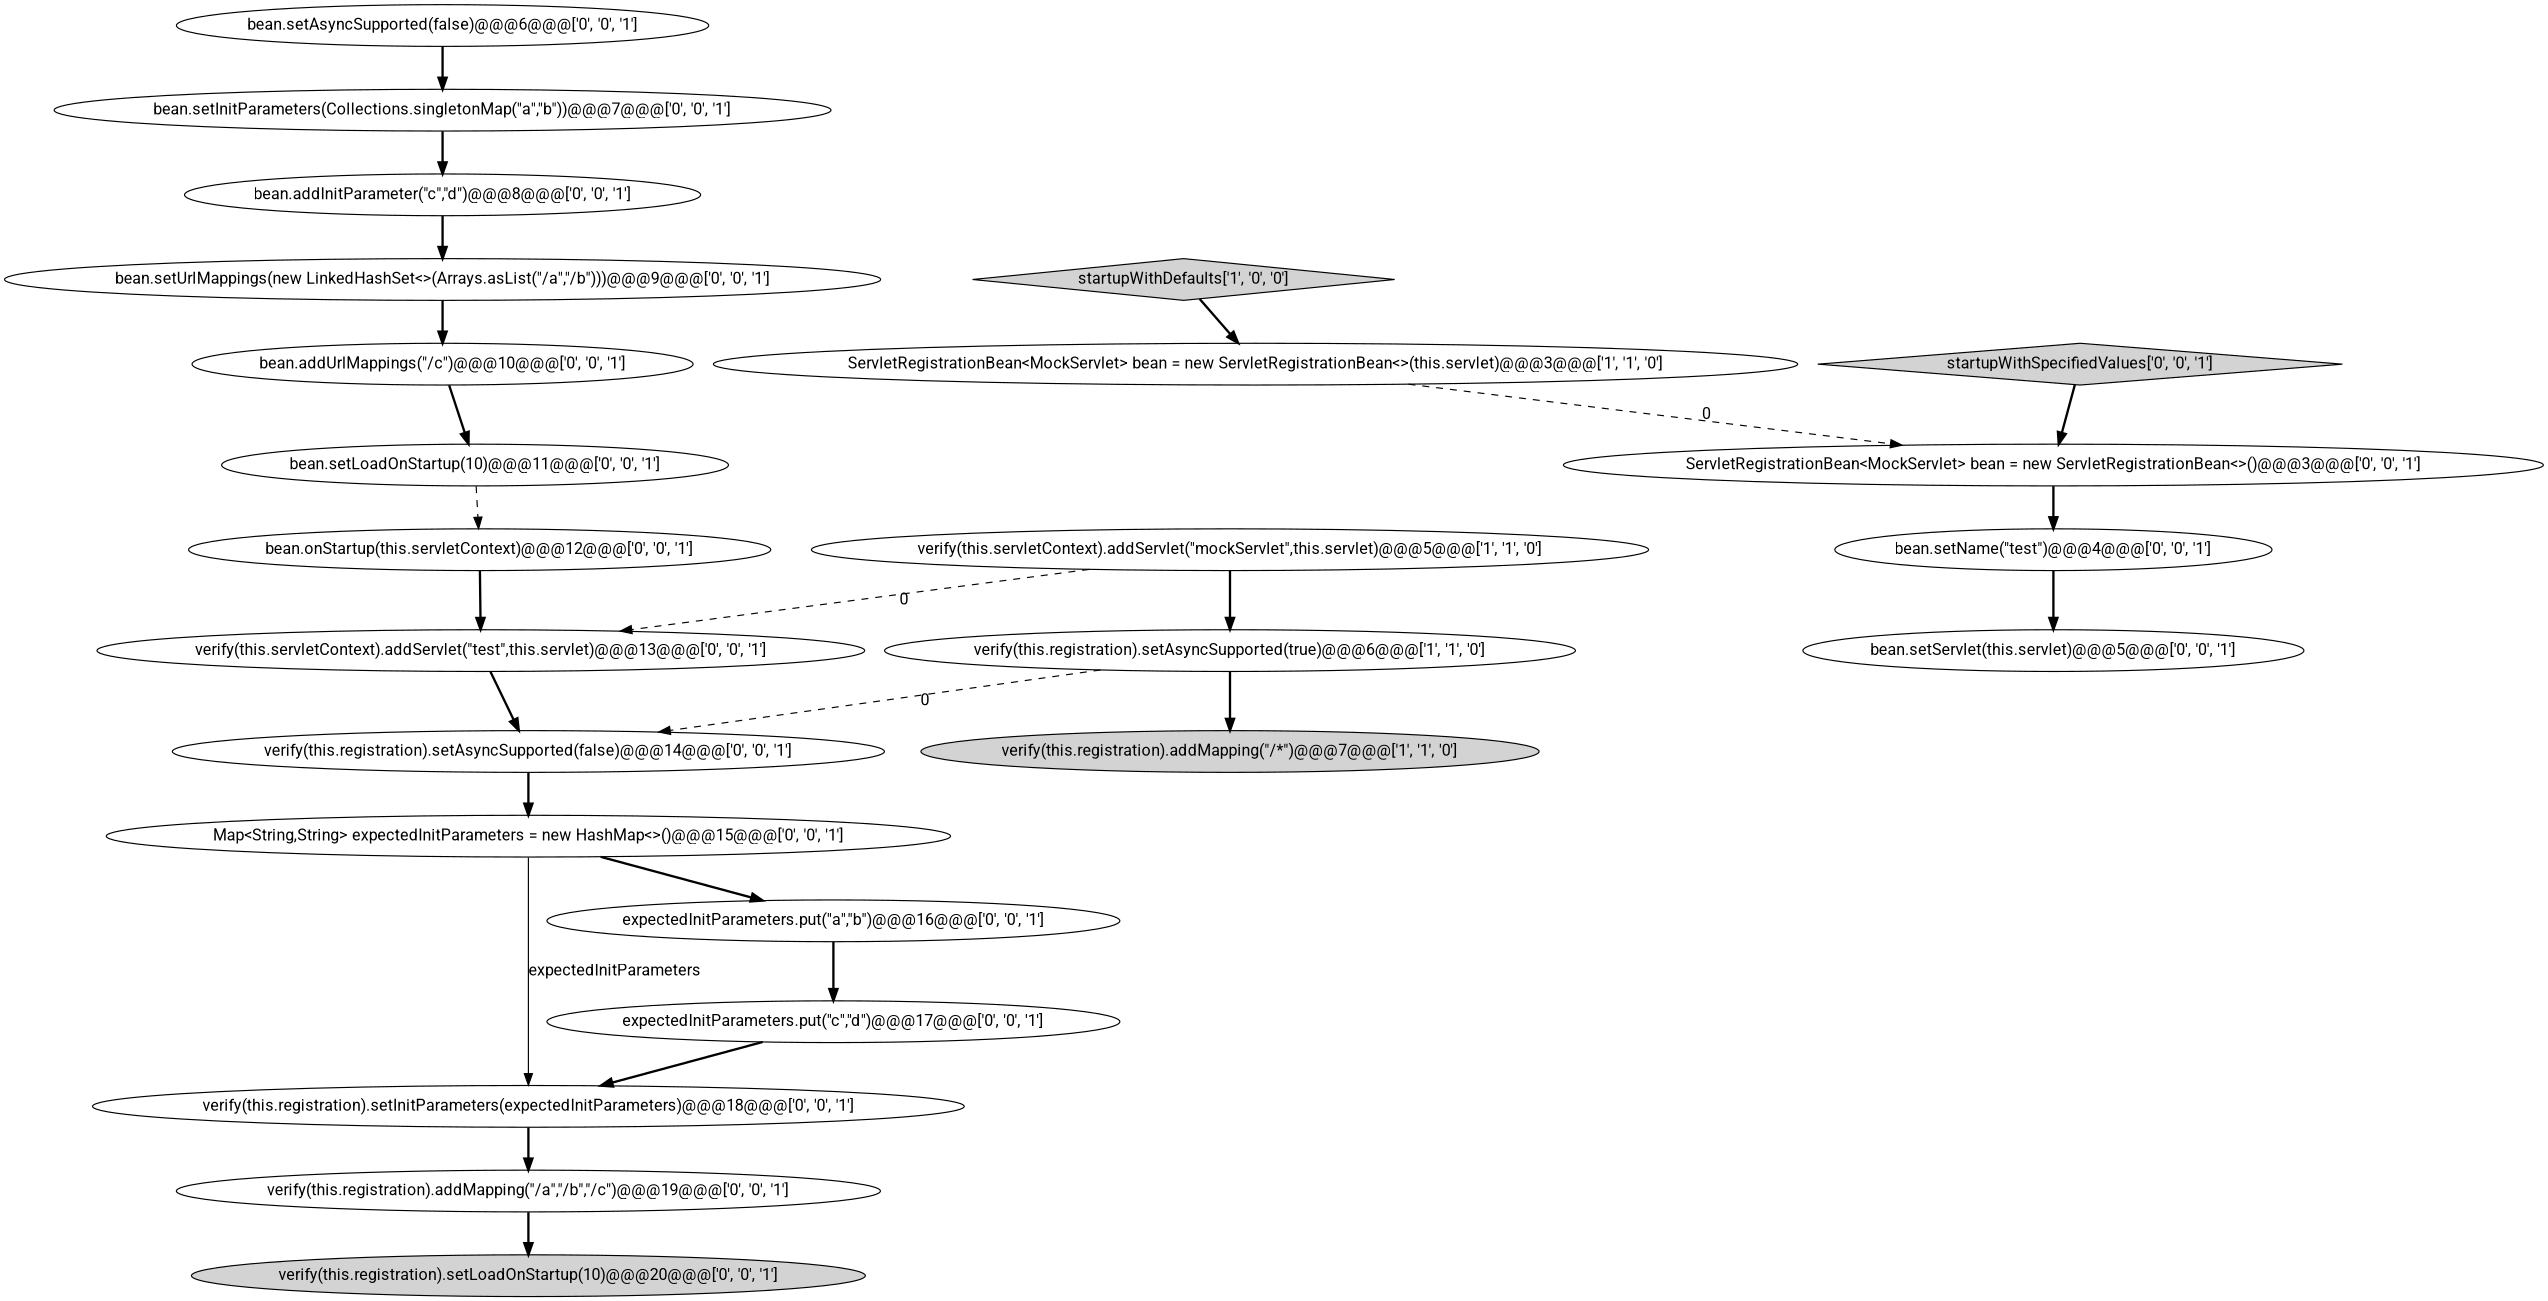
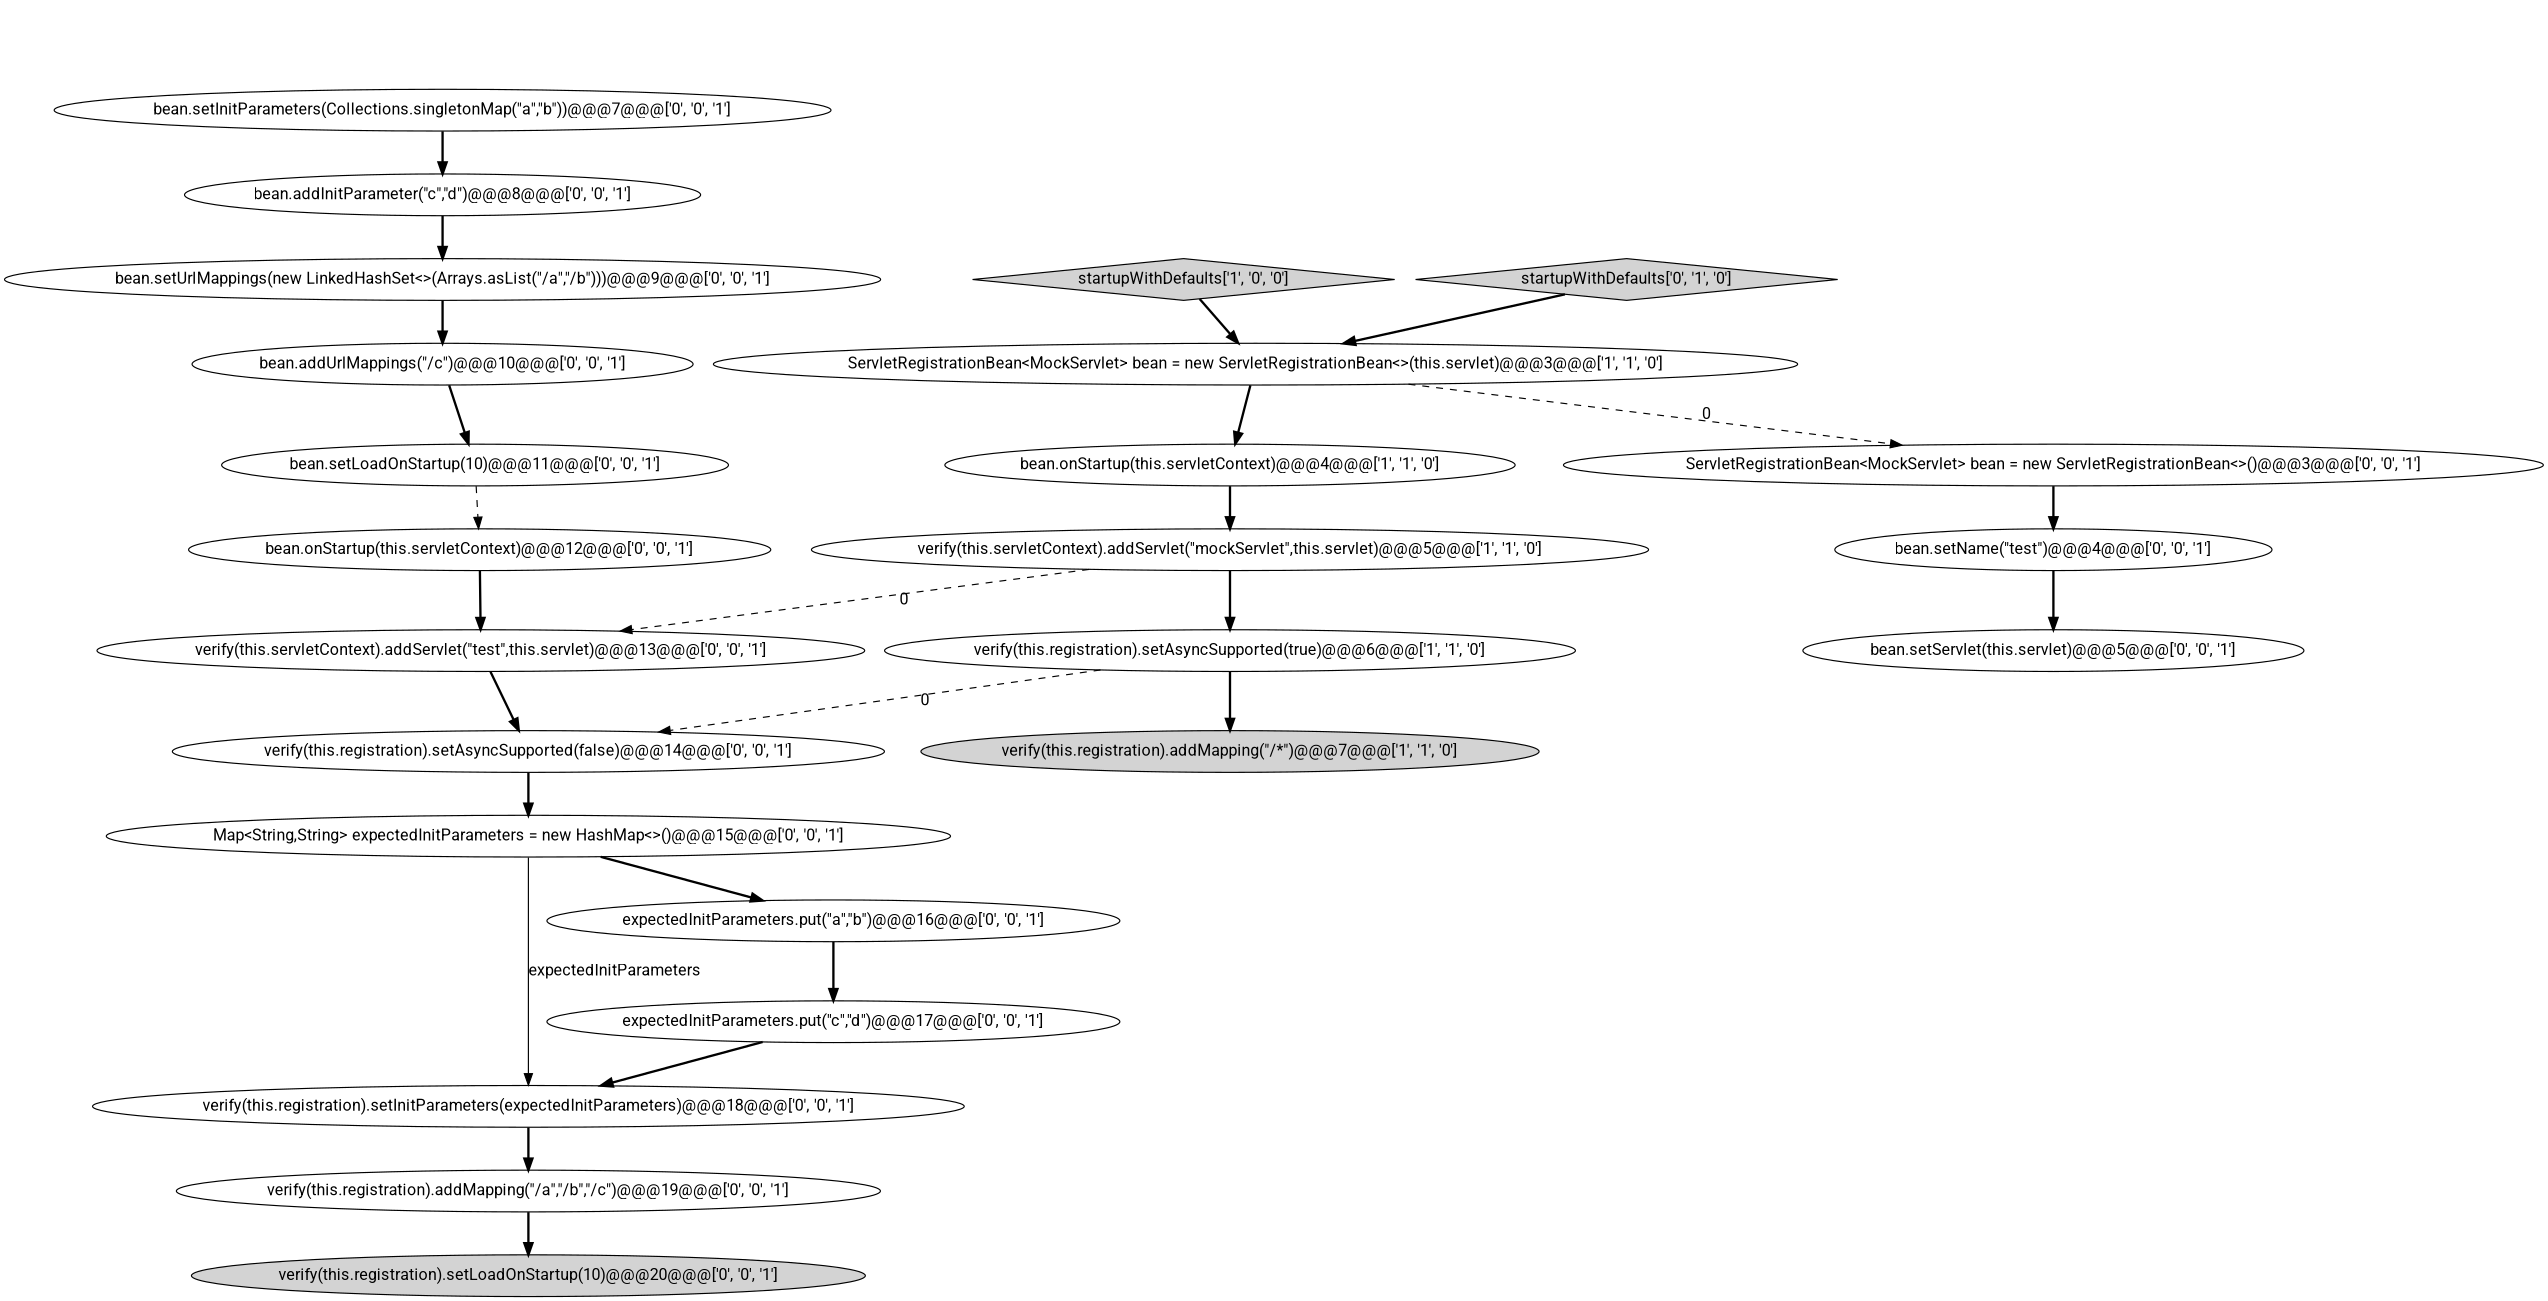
  digraph {
    fontname=Roboto
    node [fillcolor=white fontname=Roboto shape=ellipse style=filled]
    edge [fontname=Roboto style=bold]
    n1 [label="bean.onStartup(this.servletContext)@@@12@@@['0', '0', '1']"]
    n2 [label="verify(this.servletContext).addServlet(\"test\",this.servlet)@@@13@@@['0', '0', '1']"]
    n3 [label="verify(this.registration).setAsyncSupported(false)@@@14@@@['0', '0', '1']"]
    n4 [label="bean.setInitParameters(Collections.singletonMap(\"a\",\"b\"))@@@7@@@['0', '0', '1']"]
    n5 [label="bean.addInitParameter(\"c\",\"d\")@@@8@@@['0', '0', '1']"]
    n6 [label="bean.setUrlMappings(new LinkedHashSet<>(Arrays.asList(\"/a\",\"/b\")))@@@9@@@['0', '0', '1']"]
    n7 [label="bean.addUrlMappings(\"/c\")@@@10@@@['0', '0', '1']"]
    n8 [label="bean.setLoadOnStartup(10)@@@11@@@['0', '0', '1']"]
    n9 [label="bean.setServlet(this.servlet)@@@5@@@['0', '0', '1']"]
-   n10 [label="bean.setAsyncSupported(false)@@@6@@@['0', '0', '1']"]
    n11 [fillcolor=lightgray label="verify(this.registration).setLoadOnStartup(10)@@@20@@@['0', '0', '1']"]
+   n12 [label="bean.onStartup(this.servletContext)@@@4@@@['1', '1', '0']"]
    n13 [label="verify(this.servletContext).addServlet(\"mockServlet\",this.servlet)@@@5@@@['1', '1', '0']"]
    n14 [label="verify(this.registration).setAsyncSupported(true)@@@6@@@['1', '1', '0']"]
    n15 [fillcolor=lightgray label="verify(this.registration).addMapping(\"/*\")@@@7@@@['1', '1', '0']"]
    n16 [fillcolor=lightgray label="startupWithDefaults['1', '0', '0']" shape=diamond]
    n17 [label="ServletRegistrationBean<MockServlet> bean = new ServletRegistrationBean<>(this.servlet)@@@3@@@['1', '1', '0']"]
    n18 [label="ServletRegistrationBean<MockServlet> bean = new ServletRegistrationBean<>()@@@3@@@['0', '0', '1']"]
    n19 [label="Map<String,String> expectedInitParameters = new HashMap<>()@@@15@@@['0', '0', '1']"]
    n20 [label="bean.setName(\"test\")@@@4@@@['0', '0', '1']"]
    n21 [label="expectedInitParameters.put(\"a\",\"b\")@@@16@@@['0', '0', '1']"]
    n22 [label="verify(this.registration).setInitParameters(expectedInitParameters)@@@18@@@['0', '0', '1']"]
    n23 [label="expectedInitParameters.put(\"c\",\"d\")@@@17@@@['0', '0', '1']"]
    n24 [label="verify(this.registration).addMapping(\"/a\",\"/b\",\"/c\")@@@19@@@['0', '0', '1']"]
-   n26 [fillcolor=lightgray label="startupWithSpecifiedValues['0', '0', '1']" shape=diamond]
+   n25 [fillcolor=lightgray label="startupWithDefaults['0', '1', '0']" shape=diamond]
    n1 -> n2
    n2 -> n3
    n3 -> n19
    n4 -> n5
    n5 -> n6
    n6 -> n7
    n7 -> n8
    n8 -> n1 [style=dashed]
-   n10 -> n4
+   n12 -> n13
    n13 -> n2 [label=0 style=dashed]
    n13 -> n14
    n14 -> n3 [label=0 style=dashed]
    n14 -> n15
    n16 -> n17
+   n17 -> n12
    n17 -> n18 [label=0 style=dashed]
    n18 -> n20
    n19 -> n21
    n19 -> n22 [label=expectedInitParameters style=solid]
    n20 -> n9
    n21 -> n23
    n22 -> n24
    n23 -> n22
    n24 -> n11
-   n26 -> n18
+   n25 -> n17
  }
